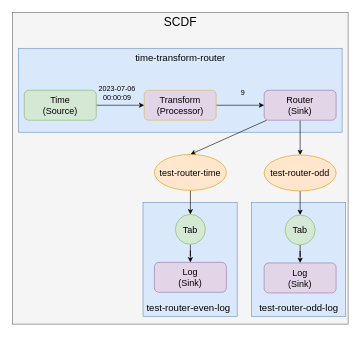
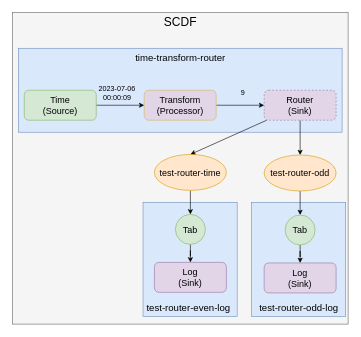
  <mxCell id="0" />
  <mxCell id="1" parent="0" />
  <mxCell id="2" value="" style="rounded=0;whiteSpace=wrap;html=1;fillColor=#f5f5f5;fontColor=#333333;strokeColor=#666666;" vertex="1" parent="1"><mxGeometry x="20" y="20" width="560" height="520" as="geometry" /></mxCell>
  <mxCell id="3" value="" style="rounded=0;whiteSpace=wrap;html=1;fillColor=#dae8fc;strokeColor=#6c8ebf;" vertex="1" parent="1"><mxGeometry x="419" y="337" width="157" height="190" as="geometry" /></mxCell>
  <mxCell id="4" value="&lt;font style=&quot;font-size: 16px;&quot;&gt;test-router-odd-log&lt;/font&gt;" style="text;html=1;strokeColor=none;fillColor=none;align=center;verticalAlign=middle;whiteSpace=wrap;rounded=0;" vertex="1" parent="1"><mxGeometry x="421.5" y="497" width="152" height="30" as="geometry" /></mxCell>
  <mxCell id="5" value="" style="rounded=0;whiteSpace=wrap;html=1;fillColor=#dae8fc;strokeColor=#6c8ebf;" vertex="1" parent="1"><mxGeometry x="238" y="337" width="157" height="190" as="geometry" /></mxCell>
  <mxCell id="6" value="" style="rounded=0;whiteSpace=wrap;html=1;fillColor=#dae8fc;strokeColor=#6c8ebf;" vertex="1" parent="1"><mxGeometry x="30" y="80" width="540" height="140" as="geometry" /></mxCell>
  <mxCell id="7" style="edgeStyle=orthogonalEdgeStyle;rounded=0;orthogonalLoop=1;jettySize=auto;html=1;entryX=0;entryY=0.5;entryDx=0;entryDy=0;" edge="1" parent="1" source="8" target="10"><mxGeometry relative="1" as="geometry" /></mxCell>
  <mxCell id="8" value="&lt;font style=&quot;font-size: 15px;&quot;&gt;Time&lt;br&gt;(Source)&lt;/font&gt;" style="rounded=1;whiteSpace=wrap;html=1;fillColor=#d5e8d4;strokeColor=#82b366;" vertex="1" parent="1"><mxGeometry x="40" y="150" width="120" height="50" as="geometry" /></mxCell>
  <mxCell id="9" style="edgeStyle=orthogonalEdgeStyle;rounded=0;orthogonalLoop=1;jettySize=auto;html=1;entryX=0;entryY=0.5;entryDx=0;entryDy=0;" edge="1" parent="1" source="10" target="13"><mxGeometry relative="1" as="geometry" /></mxCell>
  <mxCell id="10" value="&lt;font style=&quot;font-size: 15px;&quot;&gt;Transform&lt;br&gt;(Processor)&lt;/font&gt;" style="rounded=1;whiteSpace=wrap;html=1;fillColor=#e1d5e7;strokeColor=#d6b656;" vertex="1" parent="1"><mxGeometry x="240" y="150" width="120" height="50" as="geometry" /></mxCell>
  <mxCell id="11" style="edgeStyle=orthogonalEdgeStyle;rounded=0;orthogonalLoop=1;jettySize=auto;html=1;entryX=0.5;entryY=0;entryDx=0;entryDy=0;" edge="1" parent="1" source="13" target="19"><mxGeometry relative="1" as="geometry" /></mxCell>
  <mxCell id="12" style="rounded=0;orthogonalLoop=1;jettySize=auto;html=1;entryX=0.5;entryY=0;entryDx=0;entryDy=0;" edge="1" parent="1" source="13" target="17"><mxGeometry relative="1" as="geometry" /></mxCell>
- <mxCell id="13" value="&lt;font style=&quot;font-size: 15px;&quot;&gt;Router&lt;br&gt;(Sink)&lt;/font&gt;" style="rounded=1;whiteSpace=wrap;html=1;fillColor=#e1d5e7;strokeColor=#9673a6;" vertex="1" parent="1"><mxGeometry x="440" y="150" width="120" height="50" as="geometry" /></mxCell>
+ <mxCell id="13" value="&lt;font style=&quot;font-size: 15px;&quot;&gt;Router&lt;br&gt;(Sink)&lt;/font&gt;" style="rounded=1;whiteSpace=wrap;html=1;fillColor=#e1d5e7;strokeColor=#9673a6;dashed=1;" vertex="1" parent="1"><mxGeometry x="440" y="150" width="120" height="50" as="geometry" /></mxCell>
  <mxCell id="14" value="2023-07-06 00:00:09" style="text;html=1;strokeColor=none;fillColor=none;align=center;verticalAlign=middle;whiteSpace=wrap;rounded=0;" vertex="1" parent="1"><mxGeometry x="160" y="140" width="70" height="30" as="geometry" /></mxCell>
  <mxCell id="15" value="9" style="text;html=1;strokeColor=none;fillColor=none;align=center;verticalAlign=middle;whiteSpace=wrap;rounded=0;" vertex="1" parent="1"><mxGeometry x="370" y="140" width="70" height="30" as="geometry" /></mxCell>
  <mxCell id="16" style="edgeStyle=orthogonalEdgeStyle;rounded=0;orthogonalLoop=1;jettySize=auto;html=1;entryX=0.5;entryY=0;entryDx=0;entryDy=0;" edge="1" parent="1" source="17" target="24"><mxGeometry relative="1" as="geometry" /></mxCell>
  <mxCell id="17" value="&lt;font style=&quot;font-size: 15px;&quot;&gt;test-router-time&lt;/font&gt;" style="ellipse;whiteSpace=wrap;html=1;fillColor=#ffe6cc;strokeColor=#d79b00;" vertex="1" parent="1"><mxGeometry x="257" y="257" width="120" height="60" as="geometry" /></mxCell>
  <mxCell id="18" style="edgeStyle=orthogonalEdgeStyle;rounded=0;orthogonalLoop=1;jettySize=auto;html=1;entryX=0.5;entryY=0;entryDx=0;entryDy=0;" edge="1" parent="1" source="19" target="26"><mxGeometry relative="1" as="geometry" /></mxCell>
  <mxCell id="19" value="&lt;font style=&quot;font-size: 15px;&quot;&gt;test-router-odd&lt;/font&gt;" style="ellipse;whiteSpace=wrap;html=1;fillColor=#ffe6cc;strokeColor=#d79b00;" vertex="1" parent="1"><mxGeometry x="440" y="258" width="120" height="60" as="geometry" /></mxCell>
  <mxCell id="20" value="&lt;font style=&quot;font-size: 15px;&quot;&gt;Log&lt;br&gt;(Sink)&lt;/font&gt;" style="rounded=1;whiteSpace=wrap;html=1;fillColor=#e1d5e7;strokeColor=#9673a6;" vertex="1" parent="1"><mxGeometry x="440" y="438" width="120" height="50" as="geometry" /></mxCell>
  <mxCell id="21" value="&lt;font style=&quot;font-size: 15px;&quot;&gt;Log&lt;br&gt;(Sink)&lt;/font&gt;" style="rounded=1;whiteSpace=wrap;html=1;fillColor=#e1d5e7;strokeColor=#9673a6;" vertex="1" parent="1"><mxGeometry x="257" y="437" width="120" height="50" as="geometry" /></mxCell>
  <mxCell id="22" value="&lt;font style=&quot;font-size: 16px;&quot;&gt;time-transform-router&lt;/font&gt;" style="text;html=1;strokeColor=none;fillColor=none;align=center;verticalAlign=middle;whiteSpace=wrap;rounded=0;" vertex="1" parent="1"><mxGeometry x="222.5" y="80" width="155" height="30" as="geometry" /></mxCell>
  <mxCell id="23" style="edgeStyle=orthogonalEdgeStyle;rounded=0;orthogonalLoop=1;jettySize=auto;html=1;entryX=0.5;entryY=0;entryDx=0;entryDy=0;" edge="1" parent="1" source="24" target="21"><mxGeometry relative="1" as="geometry" /></mxCell>
  <mxCell id="24" value="&lt;font style=&quot;font-size: 15px;&quot;&gt;Tab&lt;/font&gt;" style="ellipse;whiteSpace=wrap;html=1;aspect=fixed;fillColor=#d5e8d4;strokeColor=#82b366;" vertex="1" parent="1"><mxGeometry x="292" y="357" width="50" height="50" as="geometry" /></mxCell>
  <mxCell id="25" style="edgeStyle=orthogonalEdgeStyle;rounded=0;orthogonalLoop=1;jettySize=auto;html=1;" edge="1" parent="1" source="26" target="20"><mxGeometry relative="1" as="geometry" /></mxCell>
  <mxCell id="26" value="&lt;font style=&quot;font-size: 15px;&quot;&gt;Tab&lt;/font&gt;" style="ellipse;whiteSpace=wrap;html=1;aspect=fixed;fillColor=#d5e8d4;strokeColor=#82b366;" vertex="1" parent="1"><mxGeometry x="475" y="358" width="50" height="50" as="geometry" /></mxCell>
  <mxCell id="27" value="&lt;font style=&quot;font-size: 16px;&quot;&gt;test-router-even-log&lt;/font&gt;" style="text;html=1;strokeColor=none;fillColor=none;align=center;verticalAlign=middle;whiteSpace=wrap;rounded=0;" vertex="1" parent="1"><mxGeometry x="238" y="497" width="152" height="30" as="geometry" /></mxCell>
  <mxCell id="28" value="&lt;font style=&quot;font-size: 20px;&quot;&gt;SCDF&lt;/font&gt;" style="text;html=1;strokeColor=none;fillColor=none;align=center;verticalAlign=middle;whiteSpace=wrap;rounded=0;" vertex="1" parent="1"><mxGeometry x="222.5" y="20" width="155" height="30" as="geometry" /></mxCell>
